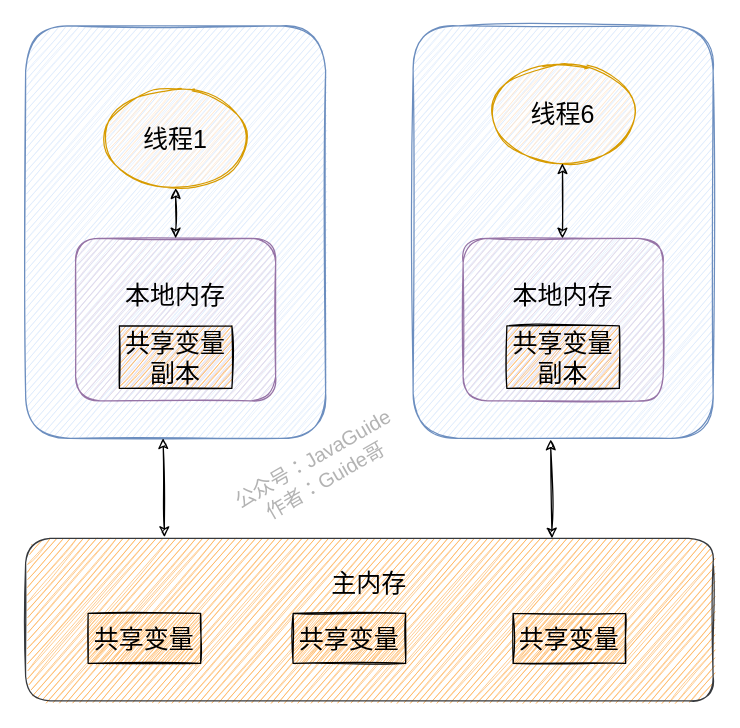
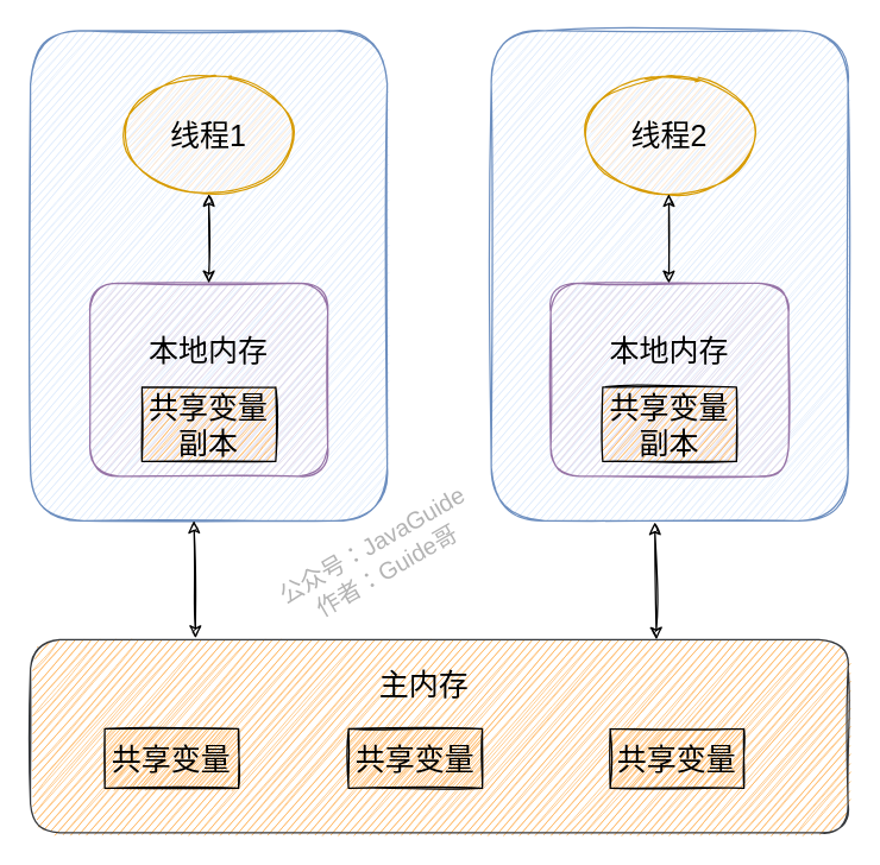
  <mxCell id="0" />
  <mxCell id="1" parent="0" />
  <mxCell id="2" value="" style="rounded=1;whiteSpace=wrap;html=1;fontSize=20;fillColor=#dae8fc;strokeColor=#6c8ebf;sketch=1;" vertex="1" parent="1"><mxGeometry x="330" y="20" width="240" height="330" as="geometry" /></mxCell>
  <mxCell id="3" value="" style="rounded=1;whiteSpace=wrap;html=1;fontSize=20;fillColor=#dae8fc;strokeColor=#6c8ebf;sketch=1;" vertex="1" parent="1"><mxGeometry x="20" y="20" width="240" height="330" as="geometry" /></mxCell>
  <mxCell id="4" value="" style="rounded=1;whiteSpace=wrap;html=1;fillColor=#e1d5e7;strokeColor=#9673a6;sketch=1;" vertex="1" parent="1"><mxGeometry x="60" y="190" width="160" height="130" as="geometry" /></mxCell>
  <mxCell id="5" value="本地内存" style="text;html=1;strokeColor=none;fillColor=none;align=center;verticalAlign=middle;whiteSpace=wrap;rounded=0;fontSize=20;sketch=1;" vertex="1" parent="1"><mxGeometry x="90" y="220" width="100" height="30" as="geometry" /></mxCell>
  <mxCell id="6" value="" style="rounded=1;whiteSpace=wrap;html=1;fillColor=#e1d5e7;strokeColor=#9673a6;sketch=1;" vertex="1" parent="1"><mxGeometry x="370" y="190" width="160" height="130" as="geometry" /></mxCell>
  <mxCell id="7" value="本地内存" style="text;html=1;strokeColor=none;fillColor=none;align=center;verticalAlign=middle;whiteSpace=wrap;rounded=0;fontSize=20;sketch=1;" vertex="1" parent="1"><mxGeometry x="400" y="220" width="100" height="30" as="geometry" /></mxCell>
- <mxCell id="8" value="线程1" style="ellipse;whiteSpace=wrap;html=1;fontSize=20;fillColor=#ffe6cc;strokeColor=#d79b00;sketch=1;" vertex="1" parent="1"><mxGeometry x="80" y="70" width="120" height="80" as="geometry" /></mxCell>
- <mxCell id="9" value="线程6" style="ellipse;whiteSpace=wrap;html=1;fontSize=20;fillColor=#ffe6cc;strokeColor=#d79b00;sketch=1;" vertex="1" parent="1"><mxGeometry x="390" y="50" width="120" height="80" as="geometry" /></mxCell>
+ <mxCell id="8" value="线程1" style="ellipse;whiteSpace=wrap;html=1;fontSize=20;fillColor=#ffe6cc;strokeColor=#d79b00;sketch=1;" vertex="1" parent="1"><mxGeometry x="80" y="50" width="120" height="80" as="geometry" /></mxCell>
+ <mxCell id="9" value="线程2" style="ellipse;whiteSpace=wrap;html=1;fontSize=20;fillColor=#ffe6cc;strokeColor=#d79b00;sketch=1;" vertex="1" parent="1"><mxGeometry x="390" y="50" width="120" height="80" as="geometry" /></mxCell>
  <mxCell id="10" value="" style="endArrow=classic;startArrow=classic;html=1;fontSize=20;entryX=0.5;entryY=1;entryDx=0;entryDy=0;sketch=1;" edge="1" parent="1" source="4" target="8"><mxGeometry width="50" height="50" relative="1" as="geometry"><mxPoint x="120" y="210" as="sourcePoint" /><mxPoint x="170" y="160" as="targetPoint" /></mxGeometry></mxCell>
  <mxCell id="11" value="" style="endArrow=classic;startArrow=classic;html=1;fontSize=20;entryX=0.5;entryY=1;entryDx=0;entryDy=0;sketch=1;" edge="1" parent="1"><mxGeometry width="50" height="50" relative="1" as="geometry"><mxPoint x="449.5" y="190" as="sourcePoint" /><mxPoint x="449.5" y="130" as="targetPoint" /></mxGeometry></mxCell>
  <mxCell id="12" value="" style="rounded=1;whiteSpace=wrap;html=1;strokeColor=#36393d;fillColor=#FFAD4F;sketch=1;" vertex="1" parent="1"><mxGeometry x="20" y="430" width="550" height="130" as="geometry" /></mxCell>
- <mxCell id="13" value="主内存" style="text;html=1;strokeColor=none;fillColor=none;align=center;verticalAlign=middle;whiteSpace=wrap;rounded=0;fontSize=20;sketch=1;" vertex="1" parent="1"><mxGeometry x="245" y="450" width="100" height="30" as="geometry" /></mxCell>
+ <mxCell id="13" value="主内存" style="text;html=1;strokeColor=none;fillColor=none;align=center;verticalAlign=middle;whiteSpace=wrap;rounded=0;fontSize=20;sketch=1;" vertex="1" parent="1"><mxGeometry x="235" y="445" width="100" height="30" as="geometry" /></mxCell>
  <mxCell id="14" value="共享变量" style="rounded=0;whiteSpace=wrap;html=1;sketch=1;fillColor=#FFAD4F;fontSize=20;" vertex="1" parent="1"><mxGeometry x="70" y="490" width="90" height="40" as="geometry" /></mxCell>
  <mxCell id="15" value="共享变量" style="rounded=0;whiteSpace=wrap;html=1;sketch=1;fillColor=#FFAD4F;fontSize=20;" vertex="1" parent="1"><mxGeometry x="234" y="490" width="90" height="40" as="geometry" /></mxCell>
  <mxCell id="16" value="共享变量" style="rounded=0;whiteSpace=wrap;html=1;sketch=1;fillColor=#FFAD4F;fontSize=20;" vertex="1" parent="1"><mxGeometry x="410" y="490" width="90" height="40" as="geometry" /></mxCell>
  <mxCell id="17" value="共享变量副本" style="rounded=0;whiteSpace=wrap;html=1;sketch=1;fillColor=#FFAD4F;fontSize=20;" vertex="1" parent="1"><mxGeometry x="95" y="260" width="90" height="50" as="geometry" /></mxCell>
  <mxCell id="18" value="共享变量副本" style="rounded=0;whiteSpace=wrap;html=1;sketch=1;fillColor=#FFAD4F;fontSize=20;" vertex="1" parent="1"><mxGeometry x="405" y="260" width="90" height="50" as="geometry" /></mxCell>
  <mxCell id="19" value="" style="endArrow=classic;startArrow=classic;html=1;fontSize=20;entryX=0.5;entryY=1;entryDx=0;entryDy=0;sketch=1;exitX=0.202;exitY=-0.008;exitDx=0;exitDy=0;exitPerimeter=0;" edge="1" parent="1" source="12"><mxGeometry width="50" height="50" relative="1" as="geometry"><mxPoint x="130" y="420" as="sourcePoint" /><mxPoint x="130" y="350" as="targetPoint" /></mxGeometry></mxCell>
  <mxCell id="20" value="" style="endArrow=classic;startArrow=classic;html=1;fontSize=20;entryX=0.5;entryY=1;entryDx=0;entryDy=0;sketch=1;exitX=0.202;exitY=-0.008;exitDx=0;exitDy=0;exitPerimeter=0;" edge="1" parent="1"><mxGeometry width="50" height="50" relative="1" as="geometry"><mxPoint x="441.1" y="430" as="sourcePoint" /><mxPoint x="440" y="351.04" as="targetPoint" /></mxGeometry></mxCell>
  <mxCell id="21" value="公众号：JavaGuide&lt;br style=&quot;font-size: 16px;&quot;&gt;作者：Guide哥" style="text;html=1;strokeColor=none;fillColor=none;align=center;verticalAlign=middle;whiteSpace=wrap;rounded=0;labelBackgroundColor=none;fontSize=16;fontColor=#B3B3B3;rotation=-30;sketch=1;" vertex="1" parent="1"><mxGeometry x="165" y="370" width="180" height="10" as="geometry" /></mxCell>
